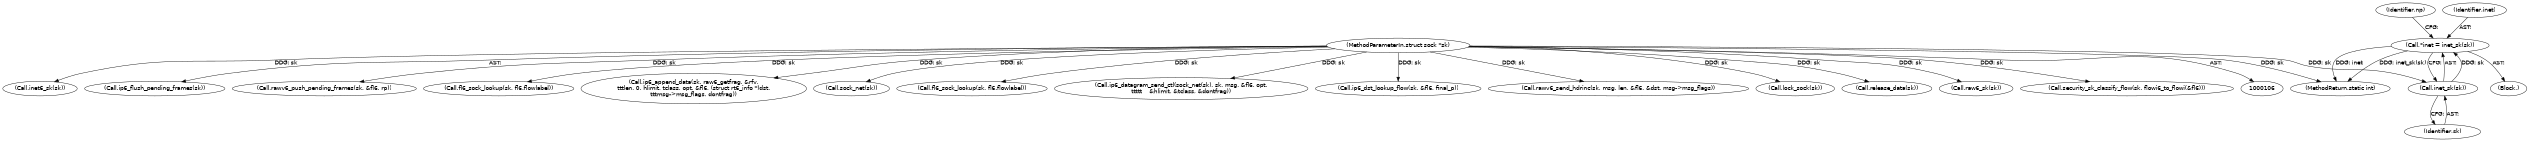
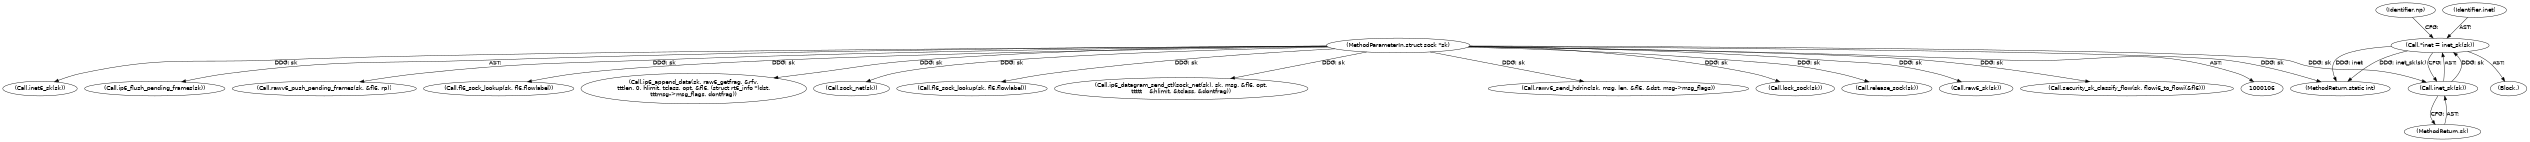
  digraph {
    fontname="DejaVu Sans"
    node [fontname="DejaVu Sans"]
    edge [fontname="DejaVu Sans"]
    n1 [label="(Call,*inet = inet_sk(sk))"]
    n2 [label="(Call,inet_sk(sk))"]
    n3 [label="(Block,)"]
    n4 [label="(MethodReturn,static int)"]
-   n5 [label="(Identifier,sk)"]
+   n5 [label="(MethodReturn,sk)"]
    n6 [label="(Call,inet6_sk(sk))"]
    n7 [label="(MethodParameterIn,struct sock *sk)"]
    n8 [label="(Call,ip6_flush_pending_frames(sk))"]
    n9 [label="(Call,rawv6_push_pending_frames(sk, &fl6, rp))"]
    n10 [label="(Call,fl6_sock_lookup(sk, fl6.flowlabel))"]
    n11 [label="(Call,ip6_append_data(sk, raw6_getfrag, &rfv,\n\t\t\tlen, 0, hlimit, tclass, opt, &fl6, (struct rt6_info *)dst,\n\t\t\tmsg->msg_flags, dontfrag))"]
    n12 [label="(Call,sock_net(sk))"]
    n13 [label="(Call,fl6_sock_lookup(sk, fl6.flowlabel))"]
    n14 [label="(Call,ip6_datagram_send_ctl(sock_net(sk), sk, msg, &fl6, opt,\n\t\t\t\t\t    &hlimit, &tclass, &dontfrag))"]
-   n15 [label="(Call,ip6_dst_lookup_flow(sk, &fl6, final_p))"]
    n16 [label="(Call,rawv6_send_hdrinc(sk, msg, len, &fl6, &dst, msg->msg_flags))"]
    n17 [label="(Call,lock_sock(sk))"]
-   n18 [label="(Call,release_data(sk))"]
+   n18 [label="(Call,release_sock(sk))"]
    n19 [label="(Call,raw6_sk(sk))"]
    n20 [label="(Call,security_sk_classify_flow(sk, flowi6_to_flowi(&fl6)))"]
    1000106
    n22 [label="(Identifier,np)"]
    n23 [label="(Identifier,inet)"]
    n1 -> n2 [label="CFG: "]
    n1 -> n3 [label="AST: "]
    n1 -> n4 [label="DDG: inet"]
    n1 -> n4 [label="DDG: inet_sk(sk)"]
    n2 -> n1 [label="AST: "]
    n2 -> n1 [label="DDG: sk"]
    n2 -> n5 [label="CFG: "]
    n5 -> n2 [label="AST: "]
    n7 -> n2 [label="DDG: sk"]
    n7 -> n4 [label="DDG: sk"]
    n7 -> n6 [label="DDG: sk"]
    n7 -> n8 [label="AST: "]
    n7 -> n9 [label="DDG: sk"]
    n7 -> n10 [label="DDG: sk"]
    n7 -> n11 [label="DDG: sk"]
    n7 -> n12 [label="DDG: sk"]
    n7 -> n13 [label="DDG: sk"]
    n7 -> n14 [label="DDG: sk"]
-   n7 -> n15 [label="DDG: sk"]
    n7 -> n16 [label="DDG: sk"]
    n7 -> n17 [label="DDG: sk"]
    n7 -> n18 [label="DDG: sk"]
    n7 -> n19 [label="DDG: sk"]
    n7 -> n20 [label="DDG: sk"]
    n7 -> 1000106 [label="AST: "]
    n22 -> n1 [label="CFG: "]
    n23 -> n1 [label="AST: "]
  }
